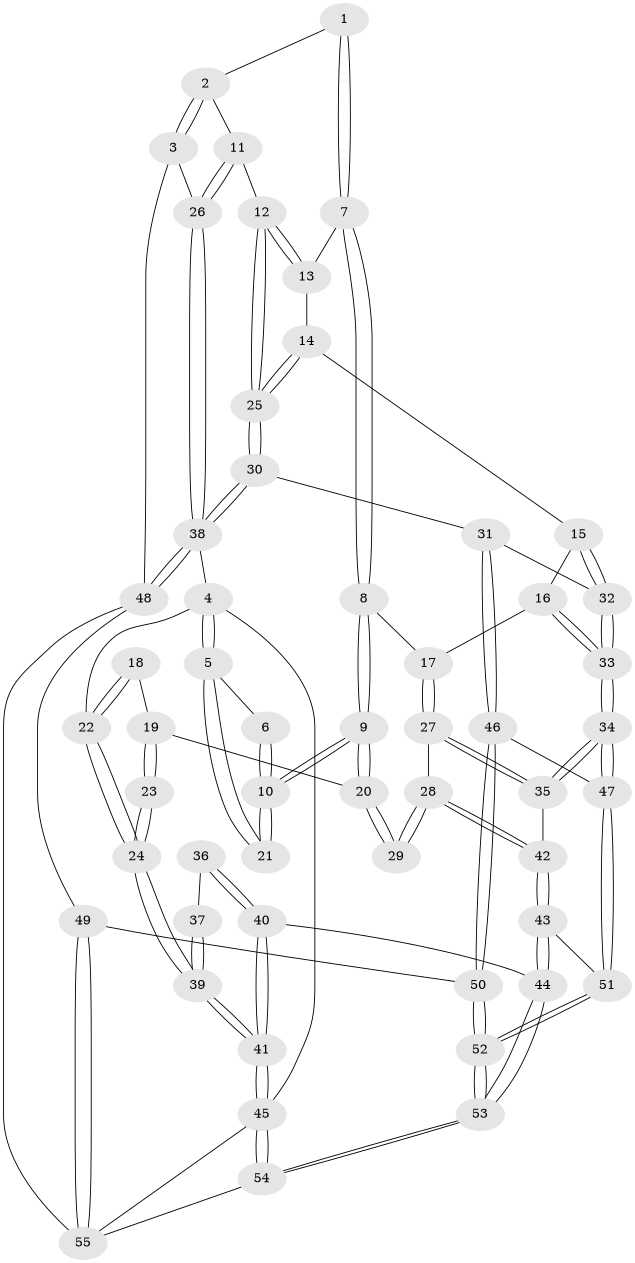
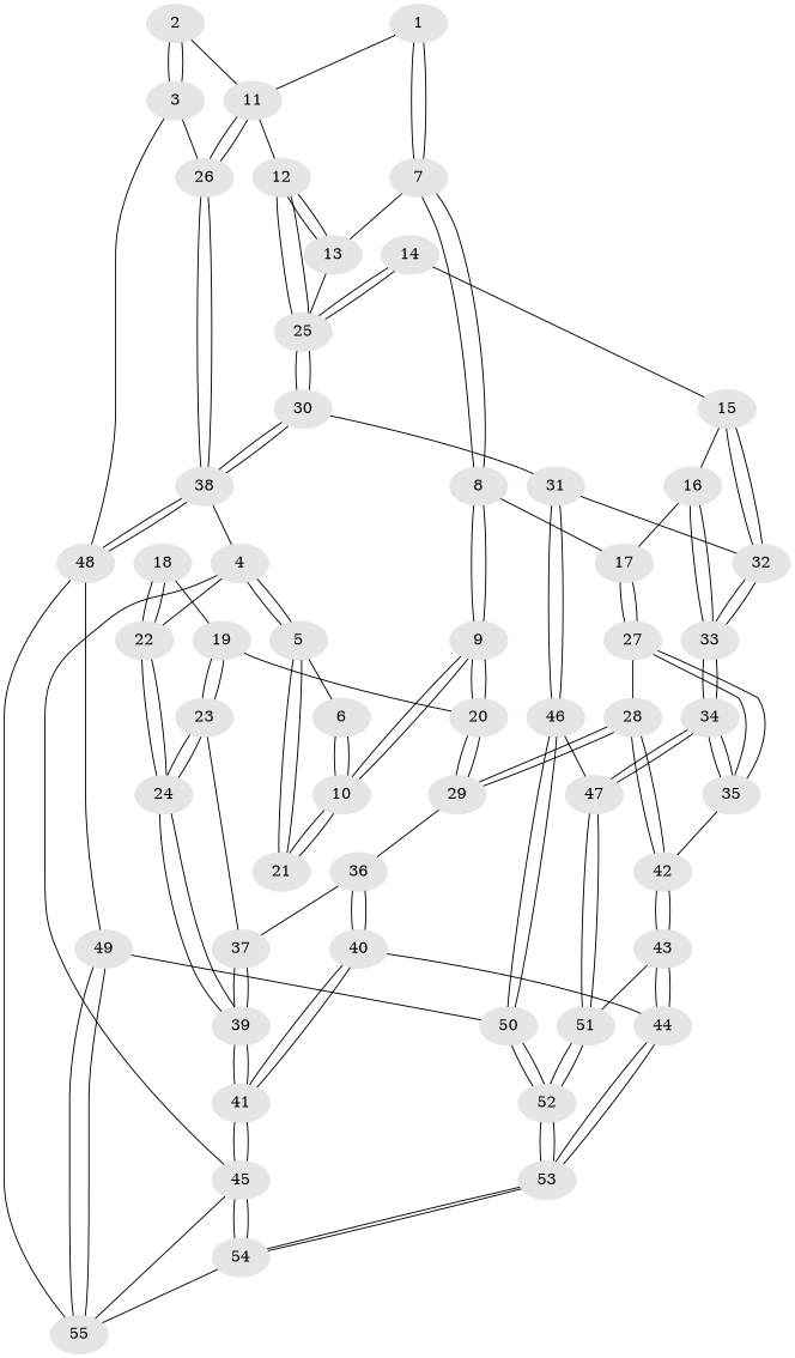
  graph {
    node [color=gray90 style=filled]
    1
    2
    7
    3
    11
    8
    13
    26
    48
    12
    4
    5
    22
    45
    38
    55
    49
    6
    21
    24
    54
    10
    9
    17
    14
    20
    27
    29
    25
    30
    15
    16
    32
    33
    34
    28
    35
    18
    19
    23
    37
    36
    39
    41
    31
    42
    43
    40
    46
    47
    50
    51
    44
    53
    52
-   1 -- 2
+   1 -- 11
    1 -- 7
    1 -- 7
    2 -- 3
    2 -- 3
    2 -- 11
    7 -- 8
    7 -- 8
    7 -- 13
    3 -- 26
    3 -- 48
    11 -- 26
    11 -- 26
    11 -- 12
    8 -- 9
    8 -- 9
    8 -- 17
-   13 -- 14
+   13 -- 25
    26 -- 38
    26 -- 38
    48 -- 55
    48 -- 49
    12 -- 13
    12 -- 13
    12 -- 25
    12 -- 25
    4 -- 5
    4 -- 5
    4 -- 22
    4 -- 45
    5 -- 6
    5 -- 21
    5 -- 21
    22 -- 24
    22 -- 24
    45 -- 55
    45 -- 54
    45 -- 54
    38 -- 48
    38 -- 48
    38 -- 4
    49 -- 55
    49 -- 55
    49 -- 50
    6 -- 10
    6 -- 10
    24 -- 39
    24 -- 39
    54 -- 55
    10 -- 21
    10 -- 21
    9 -- 10
    9 -- 10
    9 -- 20
    9 -- 20
    17 -- 27
    17 -- 27
    14 -- 25
    14 -- 25
    14 -- 15
    20 -- 29
    20 -- 29
    27 -- 28
    27 -- 35
    27 -- 35
+   29 -- 36
    25 -- 30
    25 -- 30
    30 -- 38
    30 -- 38
    30 -- 31
    15 -- 16
    15 -- 32
    15 -- 32
    16 -- 17
    16 -- 33
    16 -- 33
    32 -- 33
    32 -- 33
    33 -- 34
    33 -- 34
    34 -- 35
    34 -- 35
    34 -- 47
    34 -- 47
    28 -- 29
    28 -- 29
    28 -- 42
    28 -- 42
    35 -- 42
    18 -- 22
    18 -- 22
    18 -- 19
    19 -- 20
    19 -- 23
    19 -- 23
    23 -- 24
    23 -- 24
+   23 -- 37
    37 -- 39
    37 -- 39
    36 -- 37
    36 -- 40
    36 -- 40
    39 -- 41
    39 -- 41
    41 -- 45
    41 -- 45
    31 -- 32
    31 -- 46
    31 -- 46
    42 -- 43
    42 -- 43
    43 -- 51
    43 -- 44
    43 -- 44
    40 -- 41
    40 -- 41
    40 -- 44
    46 -- 47
    46 -- 50
    46 -- 50
    47 -- 51
    47 -- 51
    50 -- 52
    50 -- 52
    51 -- 52
    51 -- 52
    44 -- 53
    44 -- 53
    53 -- 54
    53 -- 54
    52 -- 53
    52 -- 53
  }
